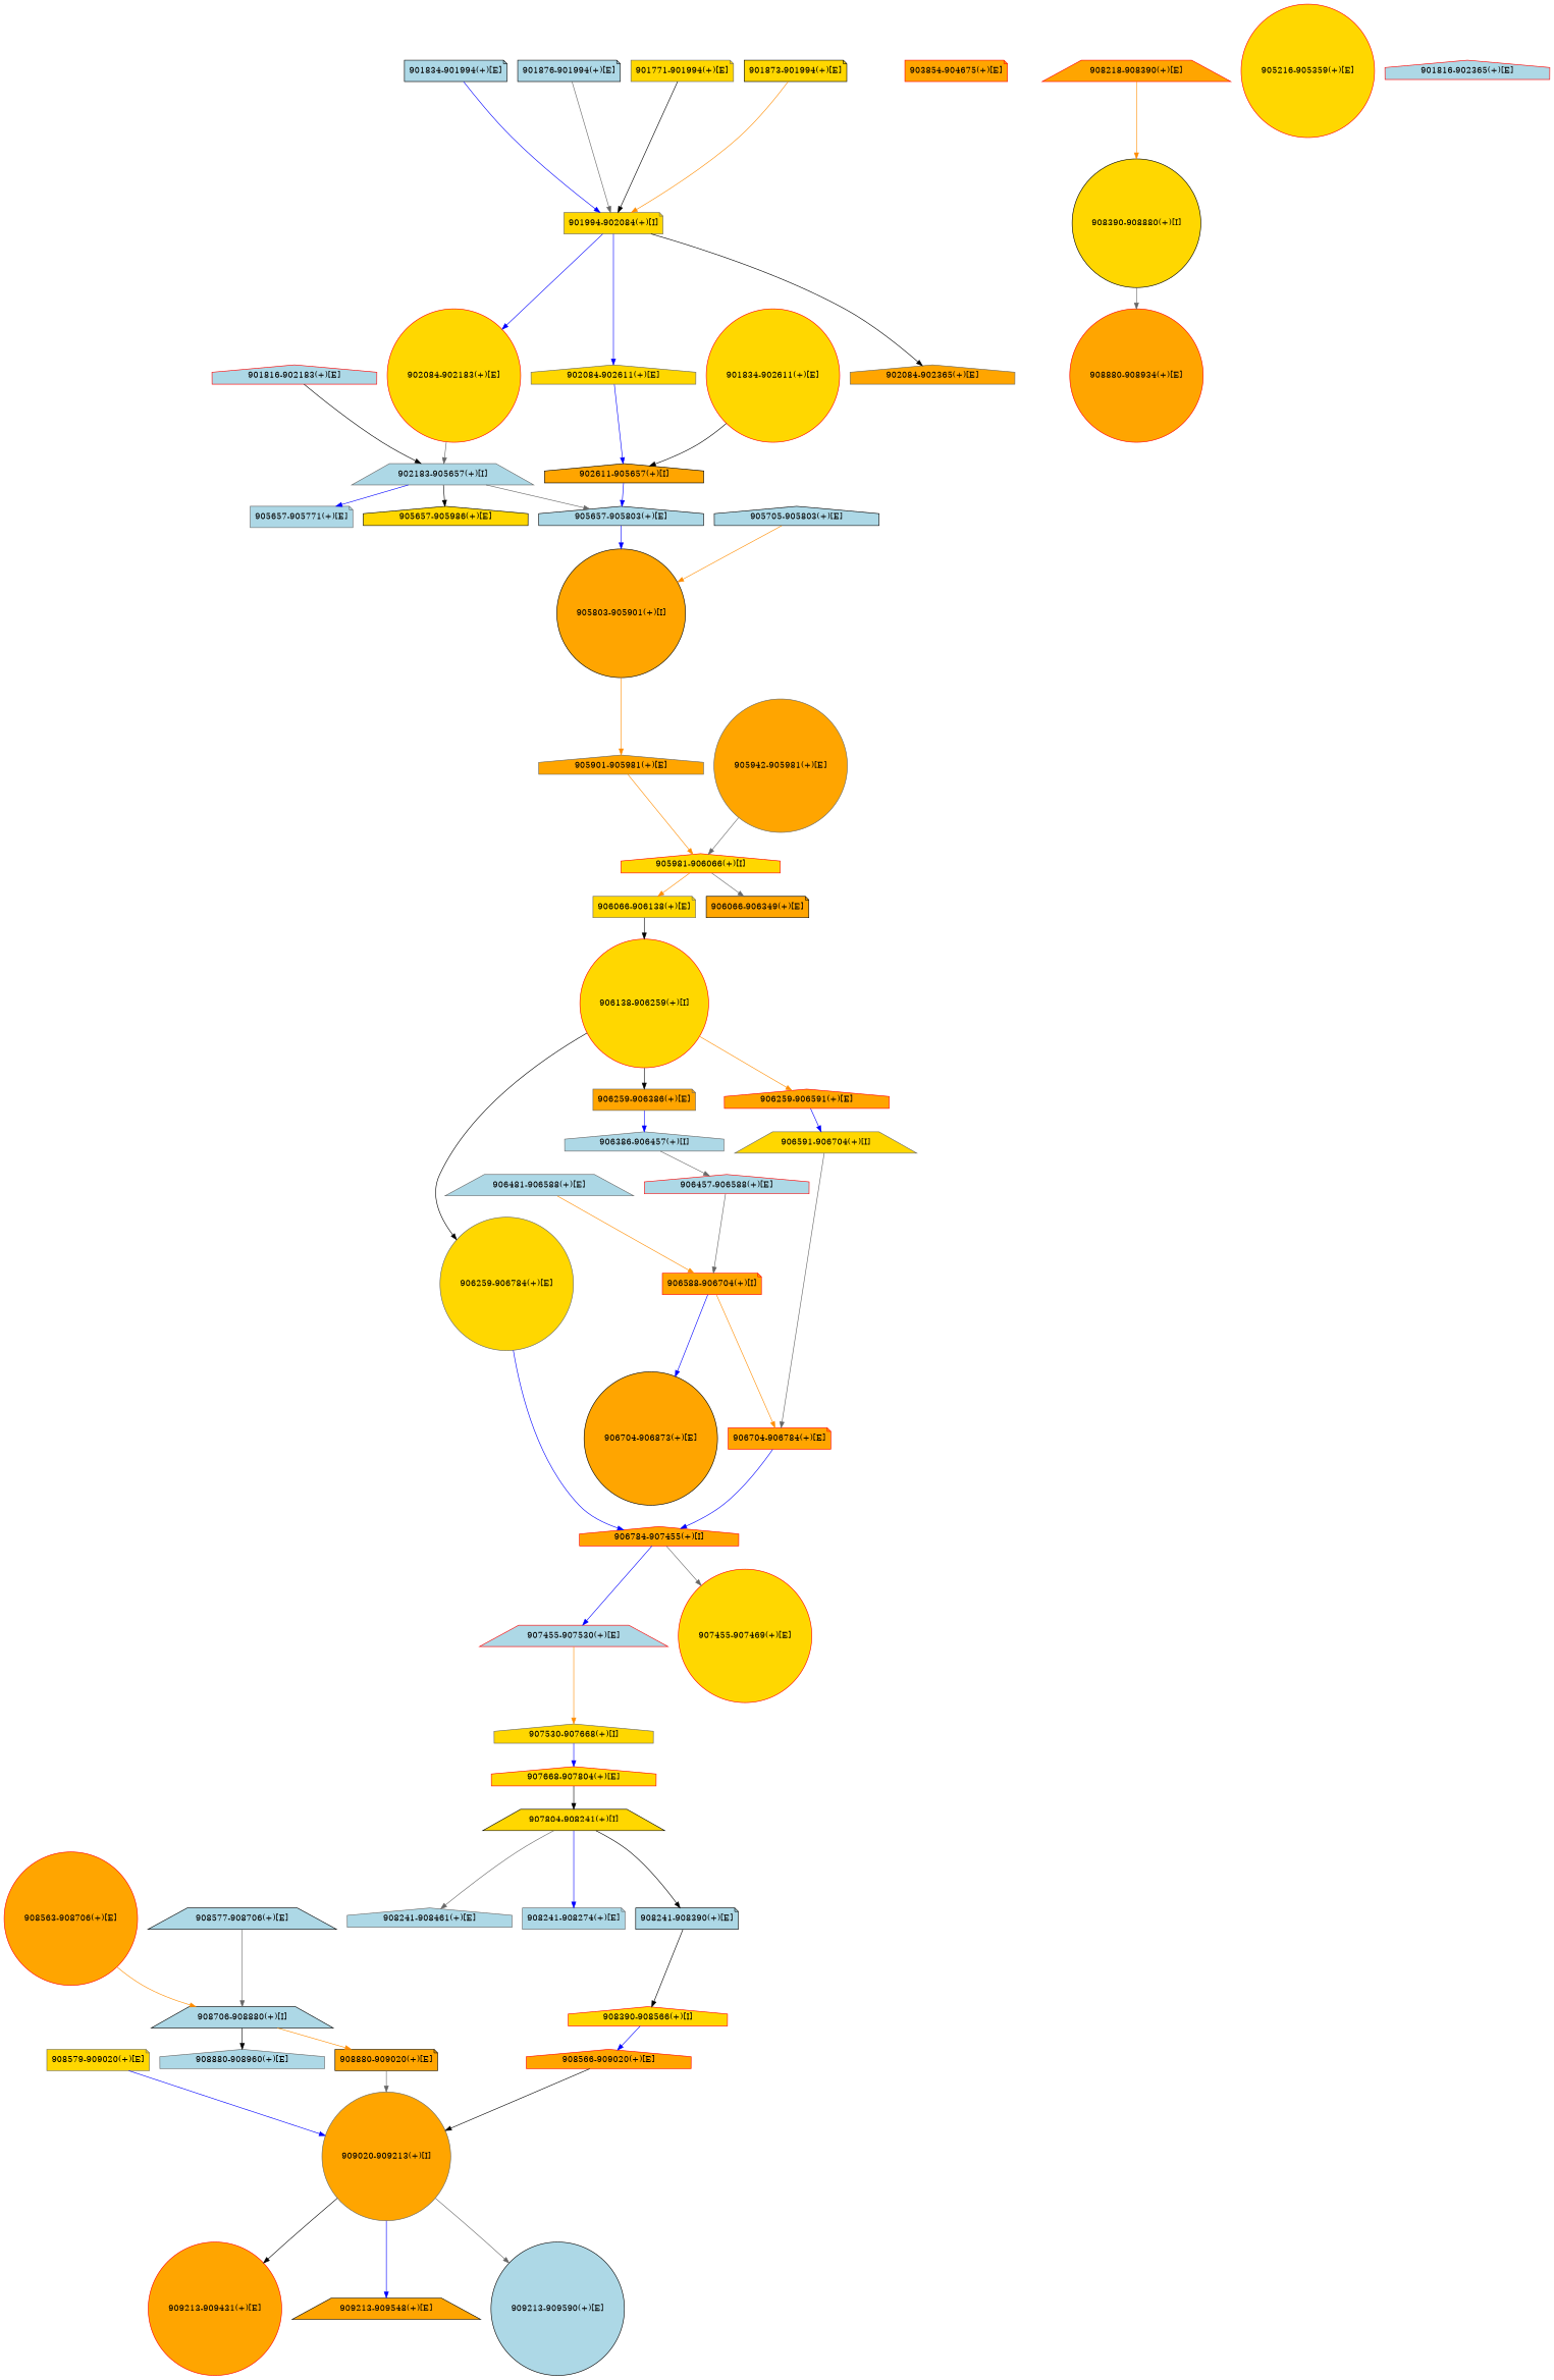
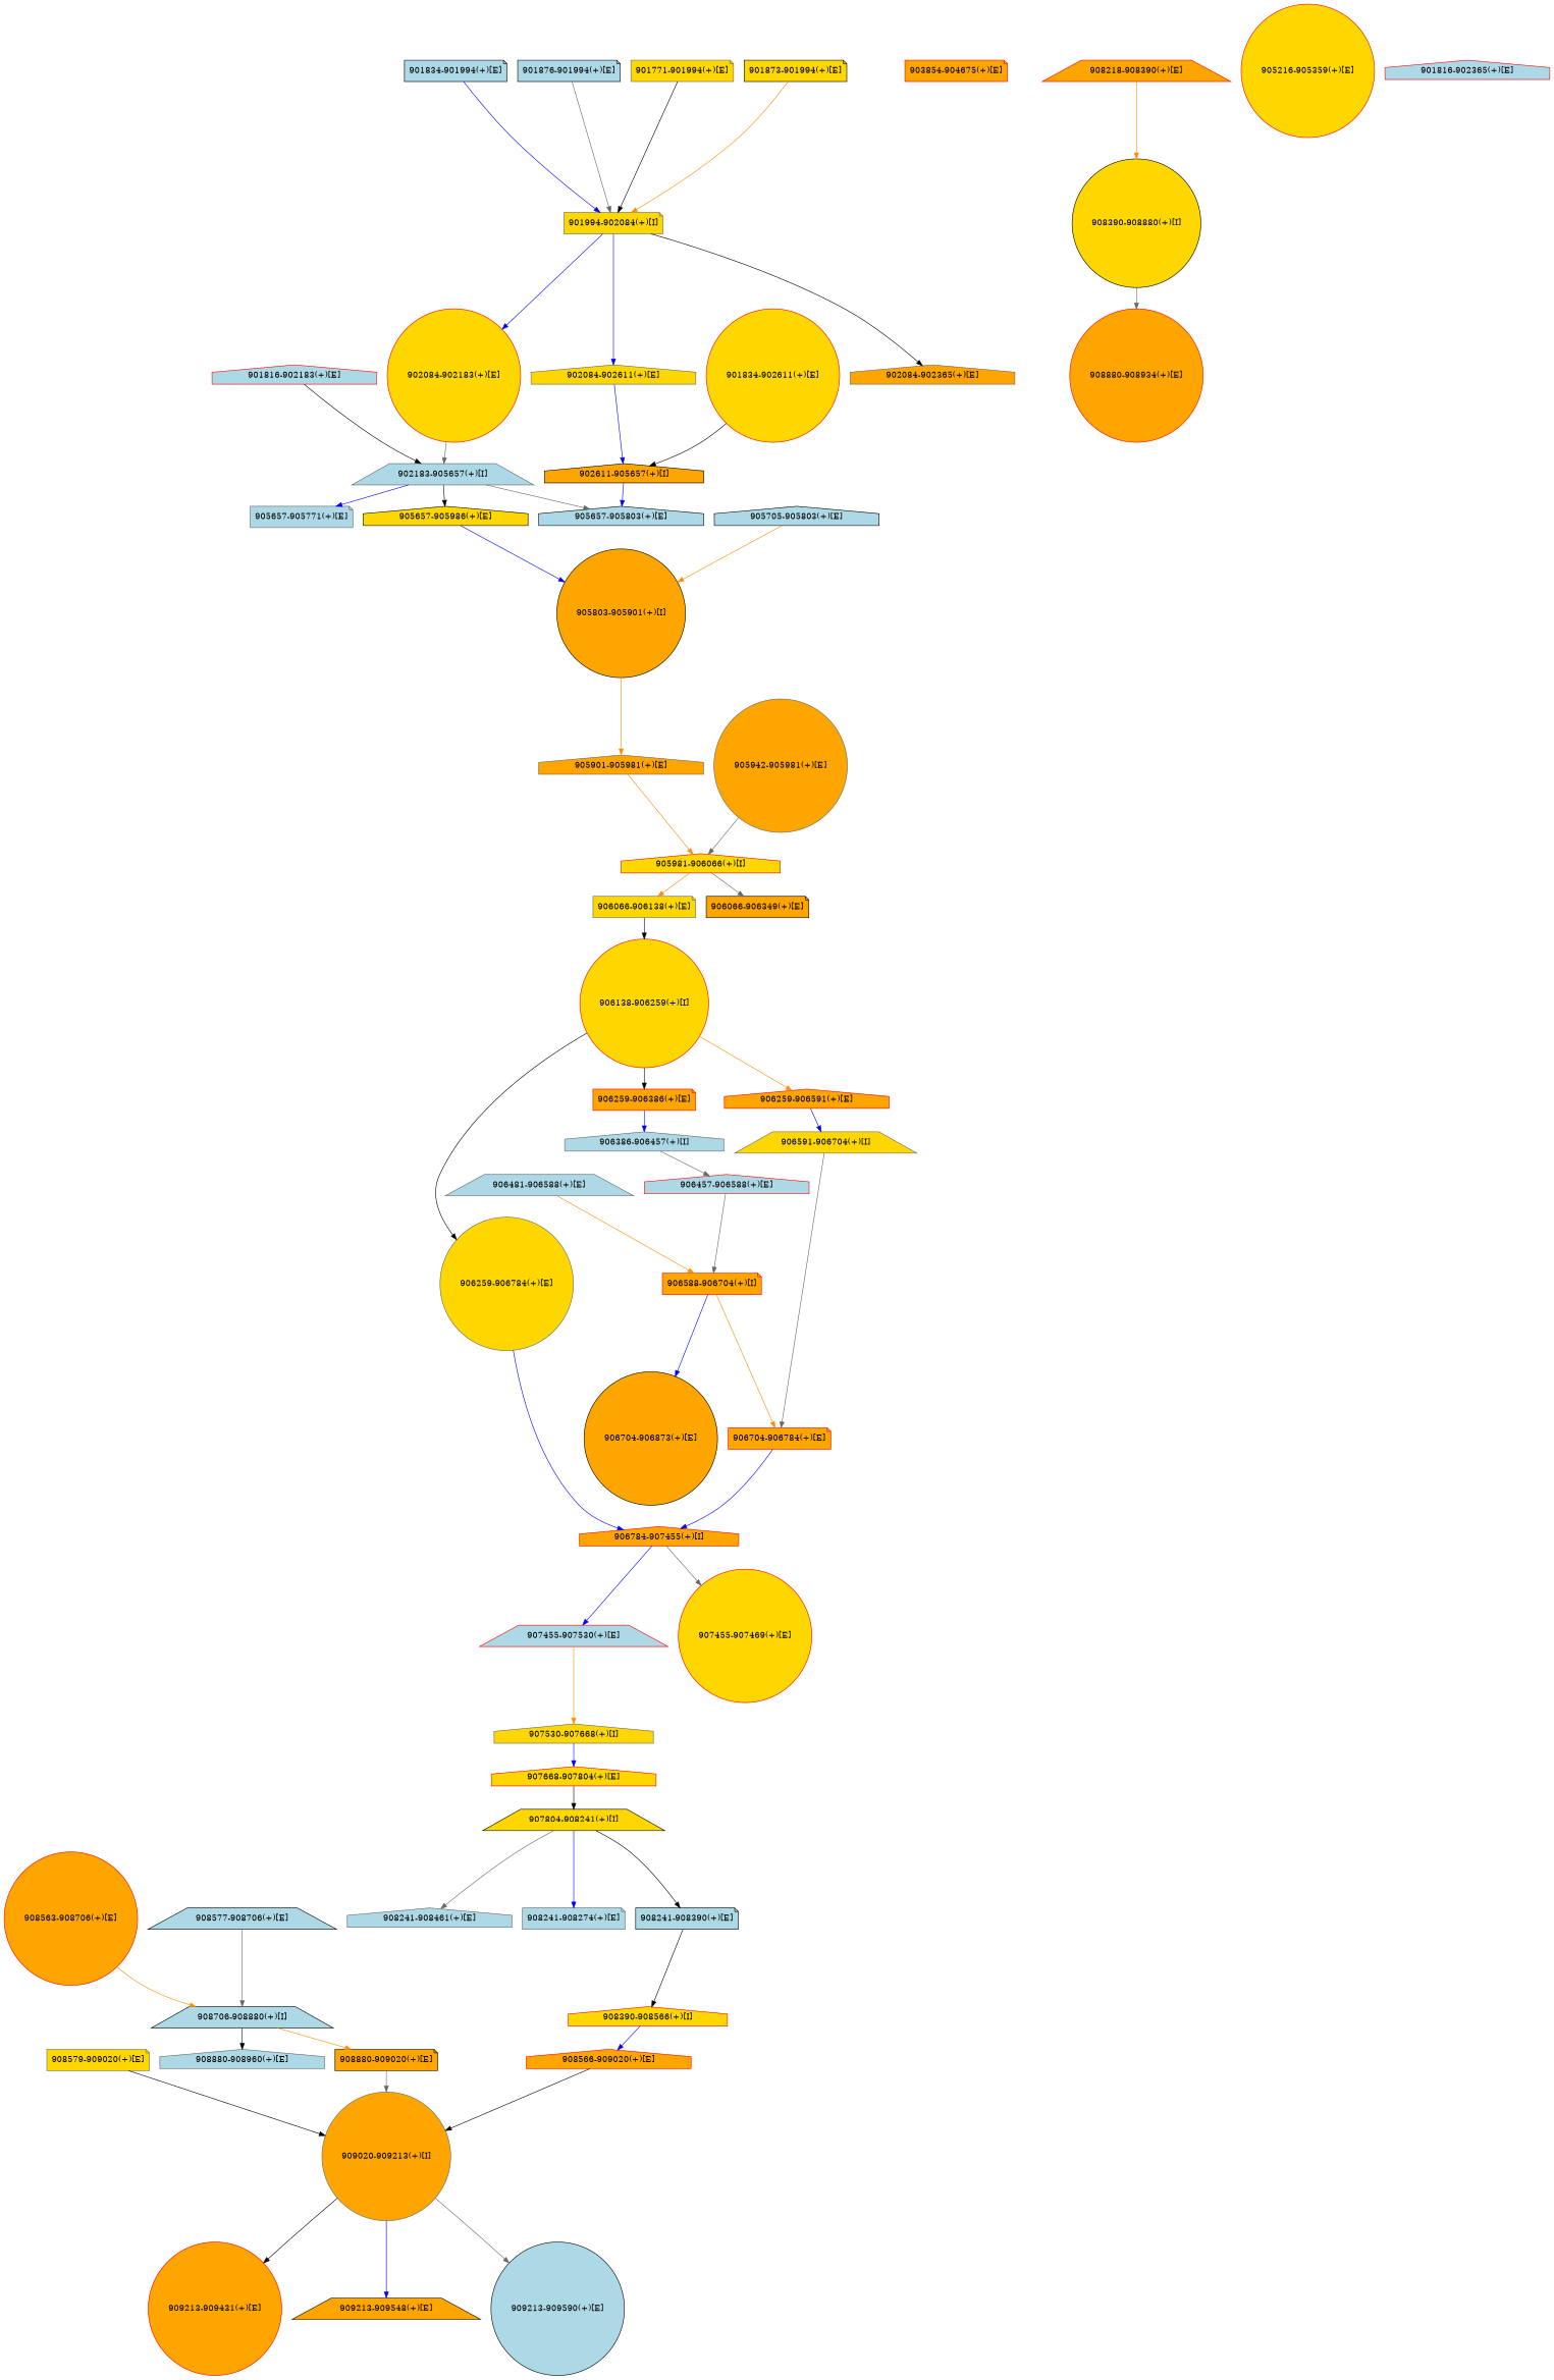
  strict digraph {
    node [color=red fillcolor=orange scores="LNCAP_SHSCRAMBLE=73.8328570965,VCAP_SHEZH2=93.692156236,VCAP_SHSCRAMBLE=316.249857707" shape=house style=filled]
    edge [color=blue]
    "906259-906784(+)[E]" [color=gray40 fillcolor=gold scores="LNCAP_SHSCRAMBLE=27.0308577236" shape=circle]
    "906784-907455(+)[I]" [scores="LNCAP_SHSCRAMBLE=73.8328570965,VCAP_SHEZH2=181.23160781,VCAP_SHSCRAMBLE=316.249857707"]
    "907455-907530(+)[E]" [fillcolor=lightblue scores="LNCAP_SHSCRAMBLE=3.86155110338,VCAP_SHEZH2=9.52156059309,VCAP_SHSCRAMBLE=14.8427655369" shape=trapezium]
    "907455-907469(+)[E]" [fillcolor=gold scores="VCAP_SHEZH2=1.81294722195" shape=circle]
    "906591-906704(+)[I]" [color=gray40 fillcolor=gold scores="VCAP_SHEZH2=87.5394515743" shape=trapezium]
    "906704-906784(+)[E]" [scores="VCAP_SHEZH2=20.5160297105,VCAP_SHSCRAMBLE=15.8322832394" shape=note]
    "902183-905657(+)[I]" [color=gray40 fillcolor=lightblue scores="LNCAP_SHSCRAMBLE=73.8328570965,VCAP_SHEZH2=106.632412234,VCAP_SHSCRAMBLE=65.360161492" shape=trapezium]
    "905657-905803(+)[E]" [color=black fillcolor=lightblue scores="LNCAP_SHEZH2=17.2268850932,LNCAP_SHSCRAMBLE=7.51715281457"]
    "905657-905771(+)[E]" [color=gray40 fillcolor=lightblue scores="VCAP_SHSCRAMBLE=17.0895835094" shape=note]
    "905657-905986(+)[E]" [color=black fillcolor=gold scores="VCAP_SHEZH2=63.9017552366"]
    "905803-905901(+)[I]" [color=black scores="LNCAP_SHEZH2=147.386083619,LNCAP_SHSCRAMBLE=73.8328570965,VCAP_SHEZH2=87.5394515743" shape=circle]
    "906588-906704(+)[I]" [scores="LNCAP_SHEZH2=32.3146933664,VCAP_SHEZH2=93.692156236,VCAP_SHSCRAMBLE=316.249857707" shape=note]
    "906704-906873(+)[E]" [color=black scores="LNCAP_SHEZH2=19.7868955758" shape=circle]
    "907804-908241(+)[I]" [color=black fillcolor=gold shape=trapezium]
    "908241-908274(+)[E]" [color=gray40 fillcolor=lightblue scores="LNCAP_SHSCRAMBLE=1.69908248548" shape=note]
    "908241-908390(+)[E]" [color=black fillcolor=lightblue scores="VCAP_SHSCRAMBLE=29.4876275334" shape=note]
    "908241-908461(+)[E]" [color=gray40 fillcolor=lightblue scores="VCAP_SHEZH2=27.9299110731"]
    "908390-908566(+)[I]" [fillcolor=gold scores="VCAP_SHSCRAMBLE=316.249857707"]
-   "906259-906386(+)[E]" [color=gray40 scores="VCAP_SHSCRAMBLE=25.1337496426" shape=note]
+   "906259-906386(+)[E]" [scores="VCAP_SHSCRAMBLE=25.1337496426" shape=note]
    "906386-906457(+)[I]" [color=gray40 fillcolor=lightblue scores="VCAP_SHEZH2=93.692156236,VCAP_SHSCRAMBLE=316.249857707"]
    "906457-906588(+)[E]" [fillcolor=lightblue scores="VCAP_SHEZH2=16.6309925026,VCAP_SHSCRAMBLE=25.9253638045"]
    "905981-906066(+)[I]" [fillcolor=gold scores="LNCAP_SHEZH2=147.386083619,LNCAP_SHSCRAMBLE=73.8328570965,VCAP_SHEZH2=87.5394515743,VCAP_SHSCRAMBLE=316.249857707"]
    "906066-906138(+)[E]" [color=gray40 fillcolor=gold scores="LNCAP_SHSCRAMBLE=3.70708905924,VCAP_SHEZH2=9.32372857004,VCAP_SHSCRAMBLE=14.2490549155" shape=note]
    "906066-906349(+)[E]" [color=black scores="LNCAP_SHEZH2=33.3918389136" shape=note]
    "906138-906259(+)[I]" [fillcolor=gold scores="LNCAP_SHSCRAMBLE=73.8328570965,VCAP_SHEZH2=87.5394515743,VCAP_SHSCRAMBLE=316.249857707" shape=circle]
    "901834-902611(+)[E]" [fillcolor=gold scores="LNCAP_SHEZH2=54.1069707665" shape=circle]
    "902611-905657(+)[I]" [color=black scores="LNCAP_SHEZH2=147.386083619"]
    "906259-906591(+)[E]" [scores="VCAP_SHEZH2=42.9927484063"]
    "901816-902183(+)[E]" [fillcolor=lightblue scores="LNCAP_SHSCRAMBLE=18.8958567325"]
    "901994-902084(+)[I]" [color=gray40 fillcolor=gold scores="LNCAP_SHEZH2=57.8345206776,LNCAP_SHSCRAMBLE=76.558538713,VCAP_SHEZH2=106.632412234,VCAP_SHSCRAMBLE=65.360161492" shape=note]
    "902084-902183(+)[E]" [fillcolor=gold scores="VCAP_SHEZH2=19.2287956487,VCAP_SHSCRAMBLE=14.8409541002" shape=circle]
    "902084-902365(+)[E]" [color=gray40 scores="LNCAP_SHSCRAMBLE=53.9171663618"]
    "902084-902611(+)[E]" [color=gray40 fillcolor=gold scores="LNCAP_SHEZH2=25.4839401313"]
    "903854-904675(+)[E]" [scores="LNCAP_SHSCRAMBLE=160.624425441" shape=note]
    "907530-907668(+)[I]" [color=gray40 fillcolor=gold]
    "907668-907804(+)[E]" [fillcolor=gold scores="LNCAP_SHSCRAMBLE=7.00227933412,VCAP_SHEZH2=17.2657632088,VCAP_SHSCRAMBLE=26.914881507"]
    "905901-905981(+)[E]" [color=gray40 scores="LNCAP_SHEZH2=9.43938909218,LNCAP_SHSCRAMBLE=4.1189878436,VCAP_SHEZH2=10.3596984112"]
    "908880-908960(+)[E]" [color=gray40 fillcolor=lightblue scores="LNCAP_SHEZH2=14.969798428"]
    "908579-909020(+)[E]" [color=gray40 fillcolor=gold scores="LNCAP_SHSCRAMBLE=42.3765126461" shape=note]
    "909020-909213(+)[I]" [color=gray40 scores="LNCAP_SHSCRAMBLE=78.6031459059,VCAP_SHEZH2=129.793771143,VCAP_SHSCRAMBLE=316.249857707" shape=circle]
    "909213-909431(+)[E]" [scores="VCAP_SHEZH2=56.4771299582" shape=circle]
    "909213-909548(+)[E]" [color=black scores="VCAP_SHSCRAMBLE=66.297686065" shape=trapezium]
    "909213-909590(+)[E]" [color=black fillcolor=lightblue scores="LNCAP_SHSCRAMBLE=36.2266332598" shape=circle]
    "908880-908934(+)[E]" [scores="LNCAP_SHEZH2=3.81663367407" shape=circle]
    "908566-909020(+)[E]" [scores="VCAP_SHSCRAMBLE=89.8482073836"]
    "908706-908880(+)[I]" [color=black fillcolor=lightblue scores="LNCAP_SHEZH2=39.1085983932,VCAP_SHEZH2=129.793771143" shape=trapezium]
    "908880-909020(+)[E]" [color=black scores="VCAP_SHEZH2=36.2697164869" shape=note]
    "905216-905359(+)[E]" [fillcolor=gold scores="LNCAP_SHSCRAMBLE=45.8674055529" shape=circle]
    "901834-901994(+)[E]" [color=black fillcolor=lightblue scores="LNCAP_SHEZH2=7.73705962242" shape=note]
    "906481-906588(+)[E]" [color=gray40 fillcolor=lightblue scores="LNCAP_SHEZH2=12.5277977906" shape=trapezium]
    "908563-908706(+)[E]" [scores="VCAP_SHEZH2=37.0469246974" shape=circle]
    "908577-908706(+)[E]" [color=black fillcolor=lightblue scores="LNCAP_SHEZH2=24.1387999652" shape=trapezium]
    "901876-901994(+)[E]" [color=black fillcolor=lightblue scores="LNCAP_SHSCRAMBLE=22.6413723512" shape=note]
    "908390-908880(+)[I]" [color=black fillcolor=gold scores="LNCAP_SHEZH2=15.97331871" shape=circle]
    "905705-905803(+)[E]" [color=black fillcolor=lightblue scores="VCAP_SHEZH2=12.6906305537"]
    "901771-901994(+)[E]" [color=gray40 fillcolor=gold scores="VCAP_SHSCRAMBLE=33.4296238824" shape=note]
    "901816-902365(+)[E]" [fillcolor=lightblue scores="LNCAP_SHSCRAMBLE=68.8700558101"]
    "905942-905981(+)[E]" [color=gray40 scores="VCAP_SHSCRAMBLE=7.71823807921" shape=circle]
    "908218-908390(+)[E]" [scores="LNCAP_SHEZH2=12.1566850359" shape=trapezium]
    "901873-901994(+)[E]" [color=black fillcolor=gold scores="VCAP_SHEZH2=23.5018613484" shape=note]
    "906259-906784(+)[E]" -> "906784-907455(+)[I]"
    "906784-907455(+)[I]" -> "907455-907530(+)[E]"
    "906784-907455(+)[I]" -> "907455-907469(+)[E]" [color=gray40]
    "907455-907530(+)[E]" -> "907530-907668(+)[I]" [color=darkorange]
    "906591-906704(+)[I]" -> "906704-906784(+)[E]" [color=gray40]
    "906704-906784(+)[E]" -> "906784-907455(+)[I]"
    "902183-905657(+)[I]" -> "905657-905803(+)[E]" [color=gray40]
    "902183-905657(+)[I]" -> "905657-905771(+)[E]"
    "902183-905657(+)[I]" -> "905657-905986(+)[E]" [color=black]
-   "905657-905803(+)[E]" -> "905803-905901(+)[I]"
+   "905657-905986(+)[E]" -> "905803-905901(+)[I]"
    "905803-905901(+)[I]" -> "905901-905981(+)[E]" [color=darkorange]
    "906588-906704(+)[I]" -> "906704-906784(+)[E]" [color=darkorange]
    "906588-906704(+)[I]" -> "906704-906873(+)[E]"
    "907804-908241(+)[I]" -> "908241-908274(+)[E]"
    "907804-908241(+)[I]" -> "908241-908390(+)[E]" [color=black]
    "907804-908241(+)[I]" -> "908241-908461(+)[E]" [color=gray40]
    "908241-908390(+)[E]" -> "908390-908566(+)[I]" [color=black]
    "908390-908566(+)[I]" -> "908566-909020(+)[E]"
    "906259-906386(+)[E]" -> "906386-906457(+)[I]"
    "906386-906457(+)[I]" -> "906457-906588(+)[E]" [color=gray40]
    "906457-906588(+)[E]" -> "906588-906704(+)[I]" [color=gray40]
    "905981-906066(+)[I]" -> "906066-906138(+)[E]" [color=darkorange]
    "905981-906066(+)[I]" -> "906066-906349(+)[E]" [color=gray40]
    "906066-906138(+)[E]" -> "906138-906259(+)[I]" [color=black]
    "906138-906259(+)[I]" -> "906259-906784(+)[E]" [color=black]
    "906138-906259(+)[I]" -> "906259-906386(+)[E]" [color=black]
    "906138-906259(+)[I]" -> "906259-906591(+)[E]" [color=darkorange]
    "901834-902611(+)[E]" -> "902611-905657(+)[I]" [color=black]
    "902611-905657(+)[I]" -> "905657-905803(+)[E]"
    "906259-906591(+)[E]" -> "906591-906704(+)[I]"
    "901816-902183(+)[E]" -> "902183-905657(+)[I]" [color=black]
    "901994-902084(+)[I]" -> "902084-902183(+)[E]"
    "901994-902084(+)[I]" -> "902084-902365(+)[E]" [color=black]
    "901994-902084(+)[I]" -> "902084-902611(+)[E]"
    "902084-902183(+)[E]" -> "902183-905657(+)[I]" [color=gray40]
    "902084-902611(+)[E]" -> "902611-905657(+)[I]"
    "907530-907668(+)[I]" -> "907668-907804(+)[E]"
    "907668-907804(+)[E]" -> "907804-908241(+)[I]" [color=black]
    "905901-905981(+)[E]" -> "905981-906066(+)[I]" [color=darkorange]
-   "908579-909020(+)[E]" -> "909020-909213(+)[I]"
+   "908579-909020(+)[E]" -> "909020-909213(+)[I]" [color=black]
    "909020-909213(+)[I]" -> "909213-909431(+)[E]" [color=black]
    "909020-909213(+)[I]" -> "909213-909548(+)[E]"
    "909020-909213(+)[I]" -> "909213-909590(+)[E]" [color=gray40]
    "908566-909020(+)[E]" -> "909020-909213(+)[I]" [color=black]
    "908706-908880(+)[I]" -> "908880-908960(+)[E]" [color=black]
    "908706-908880(+)[I]" -> "908880-909020(+)[E]" [color=darkorange]
    "908880-909020(+)[E]" -> "909020-909213(+)[I]" [color=gray40]
    "901834-901994(+)[E]" -> "901994-902084(+)[I]"
    "906481-906588(+)[E]" -> "906588-906704(+)[I]" [color=darkorange]
    "908563-908706(+)[E]" -> "908706-908880(+)[I]" [color=darkorange]
    "908577-908706(+)[E]" -> "908706-908880(+)[I]" [color=gray40]
    "901876-901994(+)[E]" -> "901994-902084(+)[I]" [color=gray40]
    "908390-908880(+)[I]" -> "908880-908934(+)[E]" [color=gray40]
    "905705-905803(+)[E]" -> "905803-905901(+)[I]" [color=darkorange]
    "901771-901994(+)[E]" -> "901994-902084(+)[I]" [color=black]
    "905942-905981(+)[E]" -> "905981-906066(+)[I]" [color=gray40]
    "908218-908390(+)[E]" -> "908390-908880(+)[I]" [color=darkorange]
    "901873-901994(+)[E]" -> "901994-902084(+)[I]" [color=darkorange]
  }
